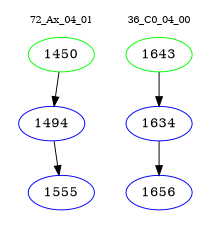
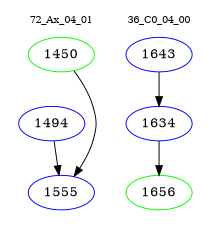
  digraph {
    node [color=blue]
    edge [color=black]
    n1 [color=green label=1450]
    n2 [label=1494]
    n3 [label=1555]
-   n4 [color=green label=1643]
+   n4 [label=1643]
    n5 [label=1634]
-   n6 [label=1656]
+   n6 [color=green label=1656]
    subgraph cluster_1 {
      color=white
      fontsize=10
      label="72_Ax_04_01"
      n1
      n2
      n3
    }
    subgraph cluster_2 {
      color=white
      fontsize=10
      label="36_C0_04_00"
      n4
      n5
      n6
    }
-   n1 -> n2
+   n1 -> n3
    n2 -> n3
    n4 -> n5
    n5 -> n6
  }
